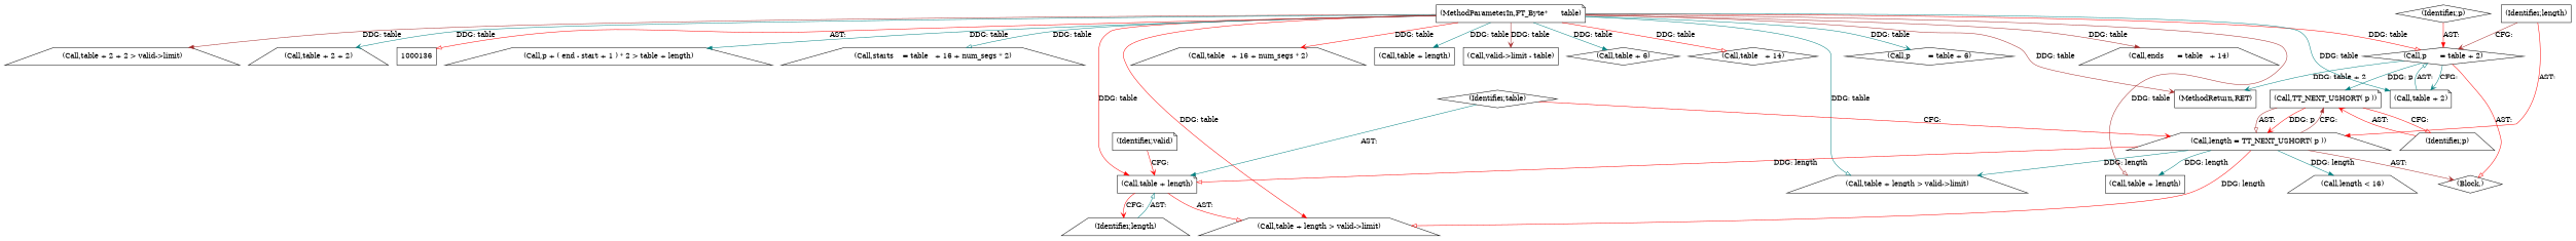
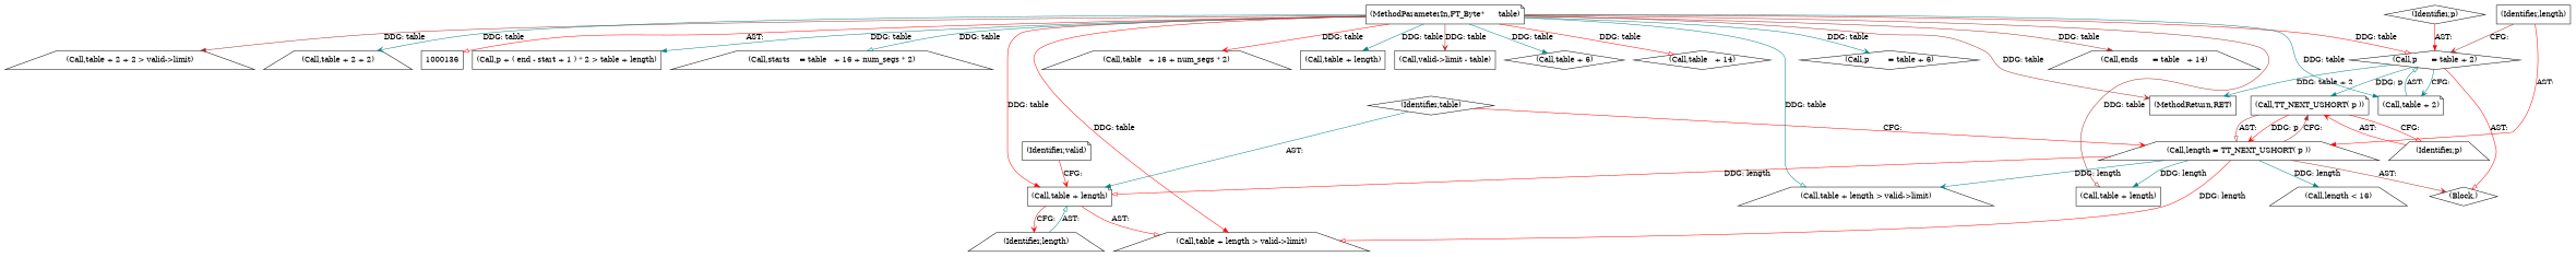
  digraph {
    fontname="DejaVu Serif"
    node [fontname="DejaVu Serif" shape=trapezium]
    edge [arrowhead=vee color=red fontname="DejaVu Serif"]
    n1 [label="(Call,table + length)" shape=note]
    n2 [label="(Identifier,length)"]
    n3 [label="(Call,table + length > valid->limit)"]
    n4 [label="(MethodParameterIn,FT_Byte*      table)" shape=note]
    n5 [label="(Call,p      = table + 2)" shape=diamond]
    n6 [label="(MethodReturn,RET)" shape=box]
-   n7 [label="(Call,p + ( end - start + 1 ) * 2 > table + length)"]
+   n7 [label="(Call,p + ( end - start + 1 ) * 2 > table + length)" shape=box]
    n8 [label="(Call,starts    = table   + 16 + num_segs * 2)"]
    n9 [label="(Call,table   + 16 + num_segs * 2)"]
    n10 [label="(Call,table + length)" shape=box]
    n11 [label="(Call,valid->limit - table)" shape=box]
    n12 [label="(Call,table + 6)" shape=diamond]
    n13 [label="(Call,table   + 14)" shape=diamond]
    n14 [label="(Call,table + length > valid->limit)"]
    n15 [label="(Call,p        = table + 6)" shape=diamond]
    n16 [label="(Call,table + 2)" shape=note]
    n17 [label="(Call,table + length)" shape=box]
    n18 [label="(Call,ends      = table   + 14)"]
    n19 [label="(Call,table + 2 + 2 > valid->limit)"]
    n20 [label="(Call,table + 2 + 2)"]
    1000136 [shape=box]
    n22 [label="(Call,TT_NEXT_USHORT( p ))" shape=note]
    n23 [label="(Block,)" shape=diamond]
    n24 [label="(Call,length = TT_NEXT_USHORT( p ))"]
    n25 [label="(Call,length < 16)"]
    n26 [label="(Identifier,p)"]
    n27 [label="(Identifier,valid)" shape=note]
    n28 [label="(Identifier,length)" shape=box]
    n29 [label="(Identifier,p)" shape=diamond]
    n30 [label="(Identifier,table)" shape=diamond]
    n1 -> n2 [label="CFG: "]
    n1 -> n3 [arrowhead=onormal label="AST: "]
    n2 -> n1 [arrowhead=onormal color=teal label="AST: "]
    n4 -> n1 [arrowhead=normal label="DDG: table"]
    n4 -> n3 [arrowhead=normal label="DDG: table"]
    n4 -> n5 [arrowhead=onormal label="DDG: table"]
    n4 -> n6 [color=brown label="DDG: table"]
    n4 -> n7 [arrowhead=normal color=teal label="DDG: table"]
    n4 -> n8 [arrowhead=onormal color=teal label="DDG: table"]
    n4 -> n9 [label="DDG: table"]
    n4 -> n10 [arrowhead=normal color=teal label="DDG: table"]
    n4 -> n11 [color=brown label="DDG: table"]
    n4 -> n12 [arrowhead=normal color=teal label="DDG: table"]
    n4 -> n13 [arrowhead=onormal label="DDG: table"]
    n4 -> n14 [arrowhead=onormal color=teal label="DDG: table"]
    n4 -> n15 [color=teal label="DDG: table"]
    n4 -> n16 [arrowhead=normal color=teal label="DDG: table"]
    n4 -> n17 [arrowhead=onormal color=brown label="DDG: table"]
    n4 -> n18 [arrowhead=normal color=brown label="DDG: table"]
    n4 -> n19 [arrowhead=normal color=brown label="DDG: table"]
    n4 -> n20 [color=teal label="DDG: table"]
    n4 -> 1000136 [arrowhead=onormal label="AST: "]
    n5 -> n6 [color=teal label="DDG: table + 2"]
    n5 -> n16 [color=teal label="CFG: "]
    n5 -> n22 [arrowhead=normal color=teal label="DDG: p"]
    n5 -> n23 [arrowhead=onormal label="AST: "]
    n16 -> n5 [arrowhead=onormal color=teal label="AST: "]
    n22 -> n24 [arrowhead=onormal color=brown label="AST: "]
    n22 -> n24 [label="DDG: p"]
    n22 -> n26 [arrowhead=onormal label="CFG: "]
    n24 -> n1 [arrowhead=onormal label="DDG: length"]
    n24 -> n3 [arrowhead=onormal label="DDG: length"]
    n24 -> n14 [color=teal label="DDG: length"]
    n24 -> n17 [arrowhead=normal color=teal label="DDG: length"]
    n24 -> n22 [arrowhead=normal color=brown label="CFG: "]
    n24 -> n23 [color=brown label="AST: "]
    n24 -> n25 [arrowhead=normal color=teal label="DDG: length"]
    n26 -> n22 [label="AST: "]
    n27 -> n1 [label="CFG: "]
    n28 -> n5 [color=brown label="CFG: "]
    n28 -> n24 [arrowhead=normal label="AST: "]
    n29 -> n5 [arrowhead=normal label="AST: "]
    n30 -> n1 [arrowhead=normal color=teal label="AST: "]
    n30 -> n24 [label="CFG: "]
  }
